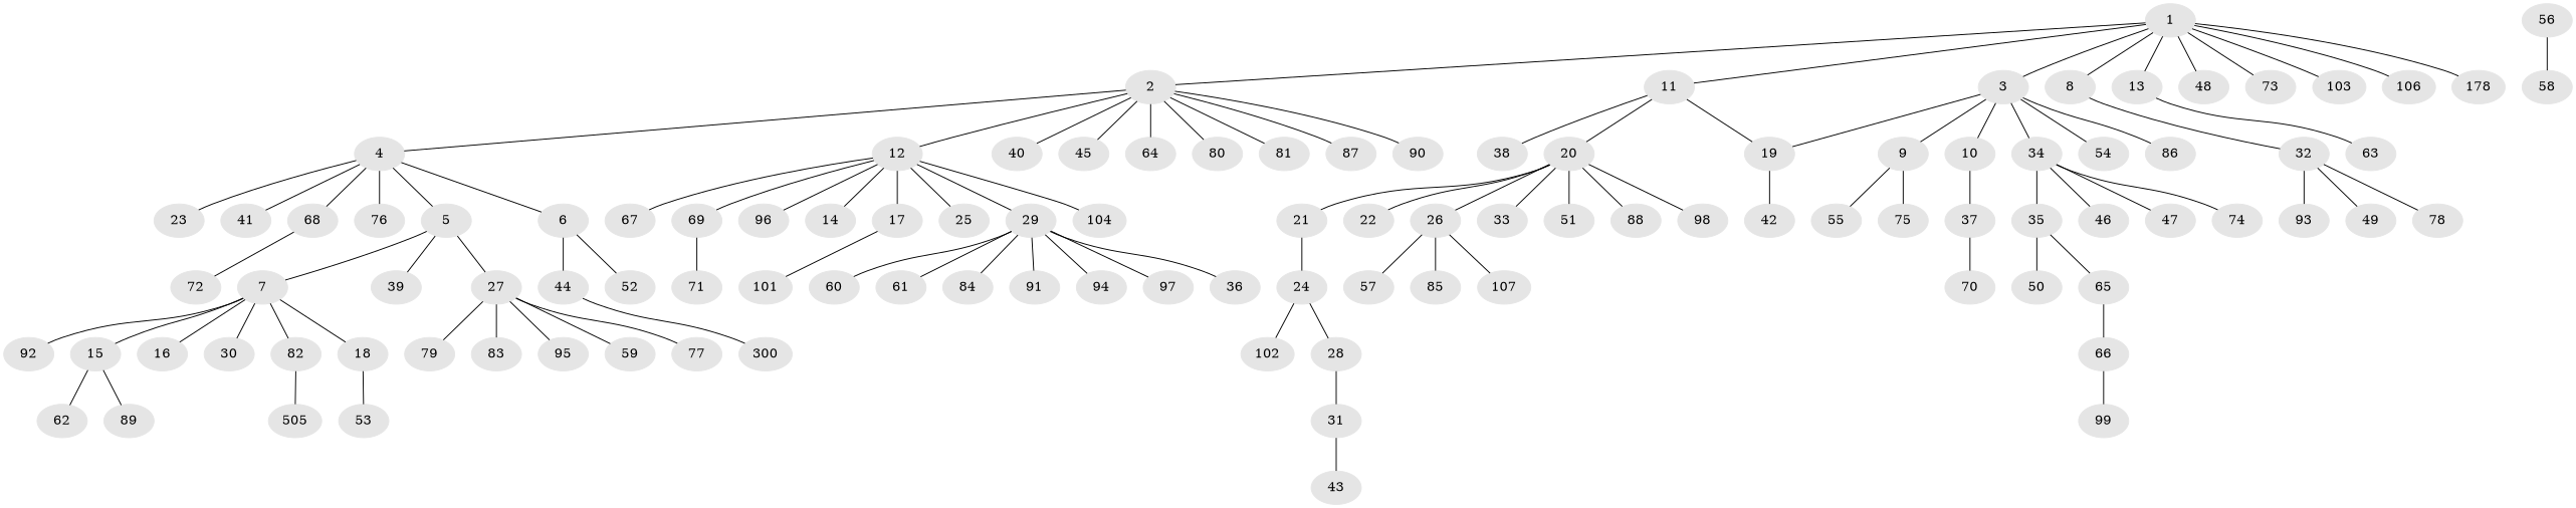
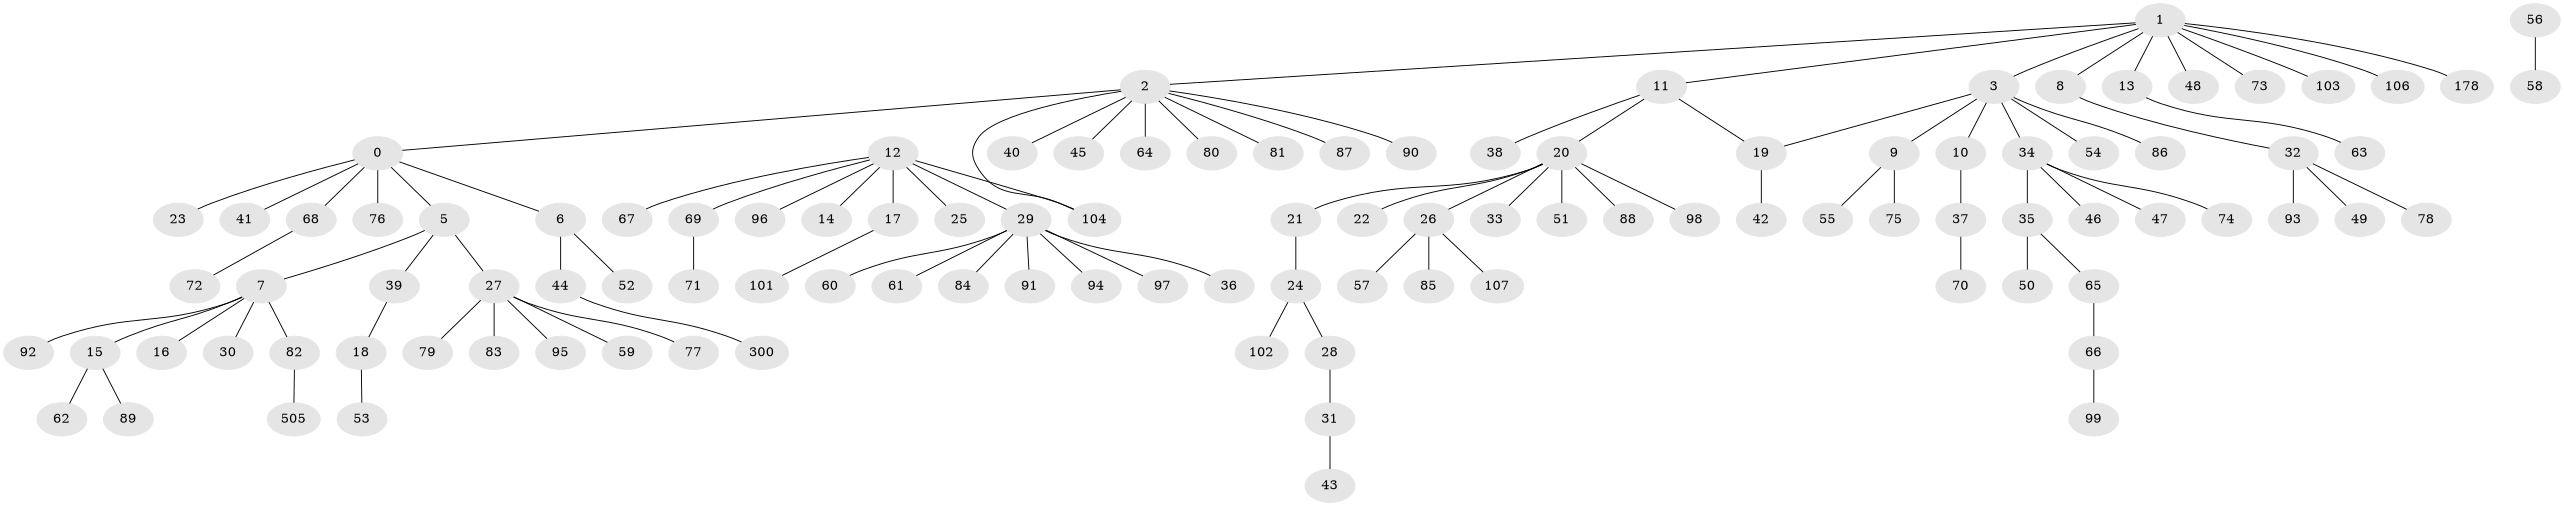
  graph {
    node [color=gray90 style=filled]
    1
    2
    3
    8
    11
    13
    48
    73
    103
    106
    n11 [label=178]
-   4
+   4 [label=0]
    12
    40
    45
    64
    80
    81
    87
    90
    9
    10
    19
    34
    54
    86
    32
    20
    38
    63
    5
    6
    23
    41
    68
    76
    14
    17
    25
    29
    67
    69
    96
    104
    55
    75
    37
    42
    35
    46
    47
    74
    7
    27
    39
    44
    52
    72
    15
    16
    18
    30
    82
    92
    59
    77
    79
    83
    95
    n70 [label=300]
    62
    89
    53
    n74 [label=505]
    49
    78
    93
    70
    21
    22
    26
    33
    51
    88
    98
    101
    36
    60
    61
    84
    91
    94
    97
    71
    24
    57
    85
    107
    28
    102
    31
    56
    58
    43
    50
    65
    66
    99
    1 -- 2
    1 -- 3
    1 -- 8
    1 -- 11
    1 -- 13
    1 -- 48
    1 -- 73
    1 -- 103
    1 -- 106
    1 -- n11
    2 -- 4
-   2 -- 12
+   2 -- 104
    2 -- 40
    2 -- 45
    2 -- 64
    2 -- 80
    2 -- 81
    2 -- 87
    2 -- 90
    3 -- 9
    3 -- 10
    3 -- 19
    3 -- 34
    3 -- 54
    3 -- 86
    8 -- 32
    11 -- 19
    11 -- 20
    11 -- 38
    13 -- 63
    4 -- 5
    4 -- 6
    4 -- 23
    4 -- 41
    4 -- 68
    4 -- 76
    12 -- 14
    12 -- 17
    12 -- 25
    12 -- 29
    12 -- 67
    12 -- 69
    12 -- 96
    12 -- 104
    9 -- 55
    9 -- 75
    10 -- 37
    19 -- 42
    34 -- 35
    34 -- 46
    34 -- 47
    34 -- 74
    32 -- 49
    32 -- 78
    32 -- 93
    20 -- 21
    20 -- 22
    20 -- 26
    20 -- 33
    20 -- 51
    20 -- 88
    20 -- 98
    5 -- 7
    5 -- 27
    5 -- 39
    6 -- 44
    6 -- 52
    68 -- 72
    17 -- 101
    29 -- 36
    29 -- 60
    29 -- 61
    29 -- 84
    29 -- 91
    29 -- 94
    29 -- 97
    69 -- 71
    37 -- 70
    35 -- 50
    35 -- 65
    7 -- 15
    7 -- 16
-   7 -- 18
+   39 -- 18
    7 -- 30
    7 -- 82
    7 -- 92
    27 -- 59
    27 -- 77
    27 -- 79
    27 -- 83
    27 -- 95
    44 -- n70
    15 -- 62
    15 -- 89
    18 -- 53
    82 -- n74
    21 -- 24
    26 -- 57
    26 -- 85
    26 -- 107
    24 -- 28
    24 -- 102
    28 -- 31
    31 -- 43
    56 -- 58
    65 -- 66
    66 -- 99
  }
